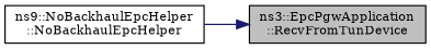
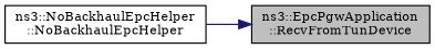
  digraph {
    rankdir=RL
    fontname="DejaVu Serif"
    node [color=black fontname="DejaVu Serif" fontsize=10 shape=record style=filled]
    n1 [fillcolor=grey75 fontcolor=black height=0.2 label="ns3::EpcPgwApplication\l::RecvFromTunDevice" width=0.4]
-   n2 [fillcolor=white height=0.2 label="ns9::NoBackhaulEpcHelper\l::NoBackhaulEpcHelper" width=0.4]
+   n2 [fillcolor=white height=0.2 label="ns3::NoBackhaulEpcHelper\l::NoBackhaulEpcHelper" width=0.4]
    n1 -> n2 [color=midnightblue dir=back fontname="DejaVu Serif" fontsize=10 labelfontname=Helvetica labelfontsize=10 style=solid]
  }
